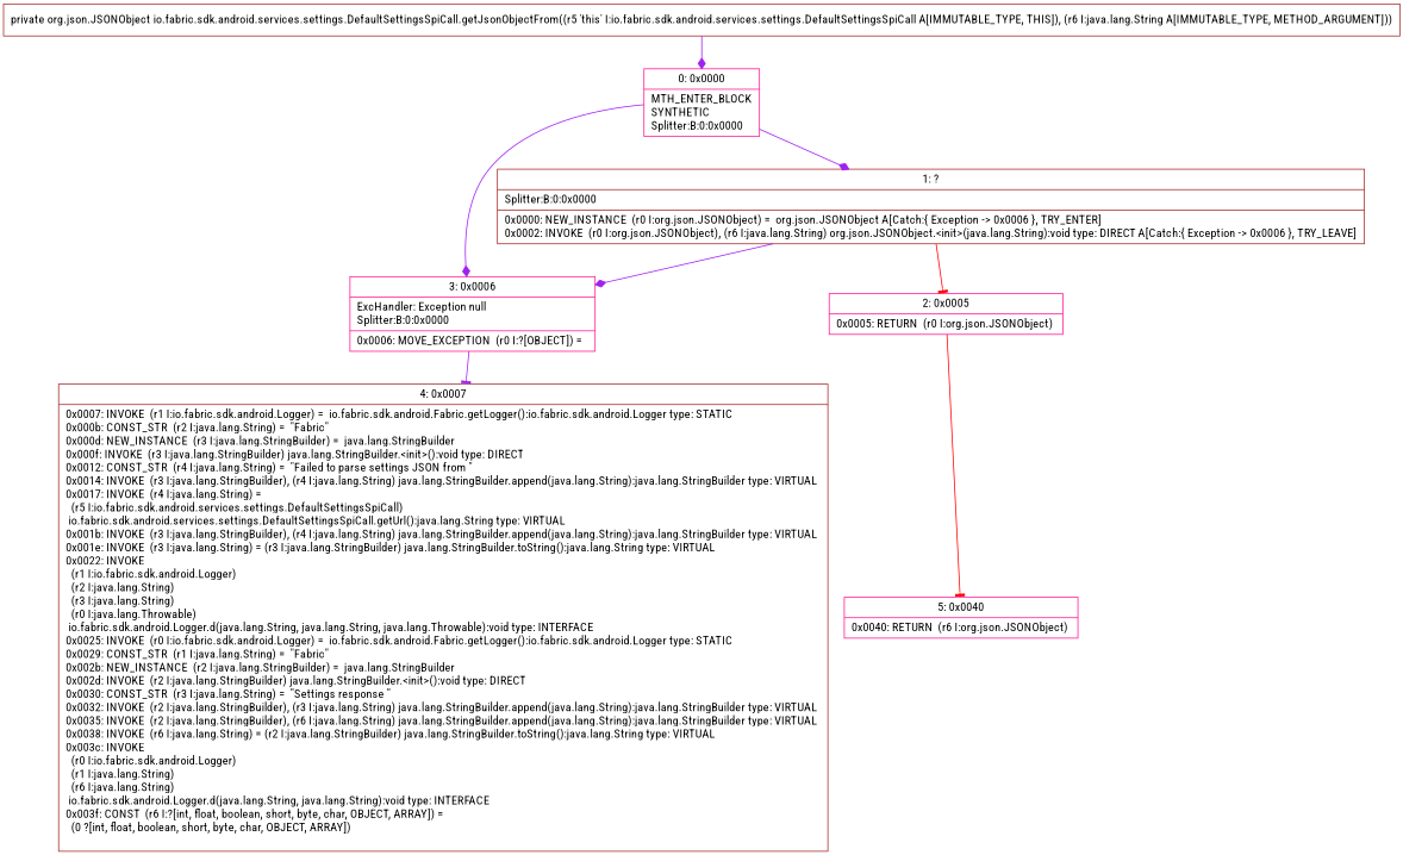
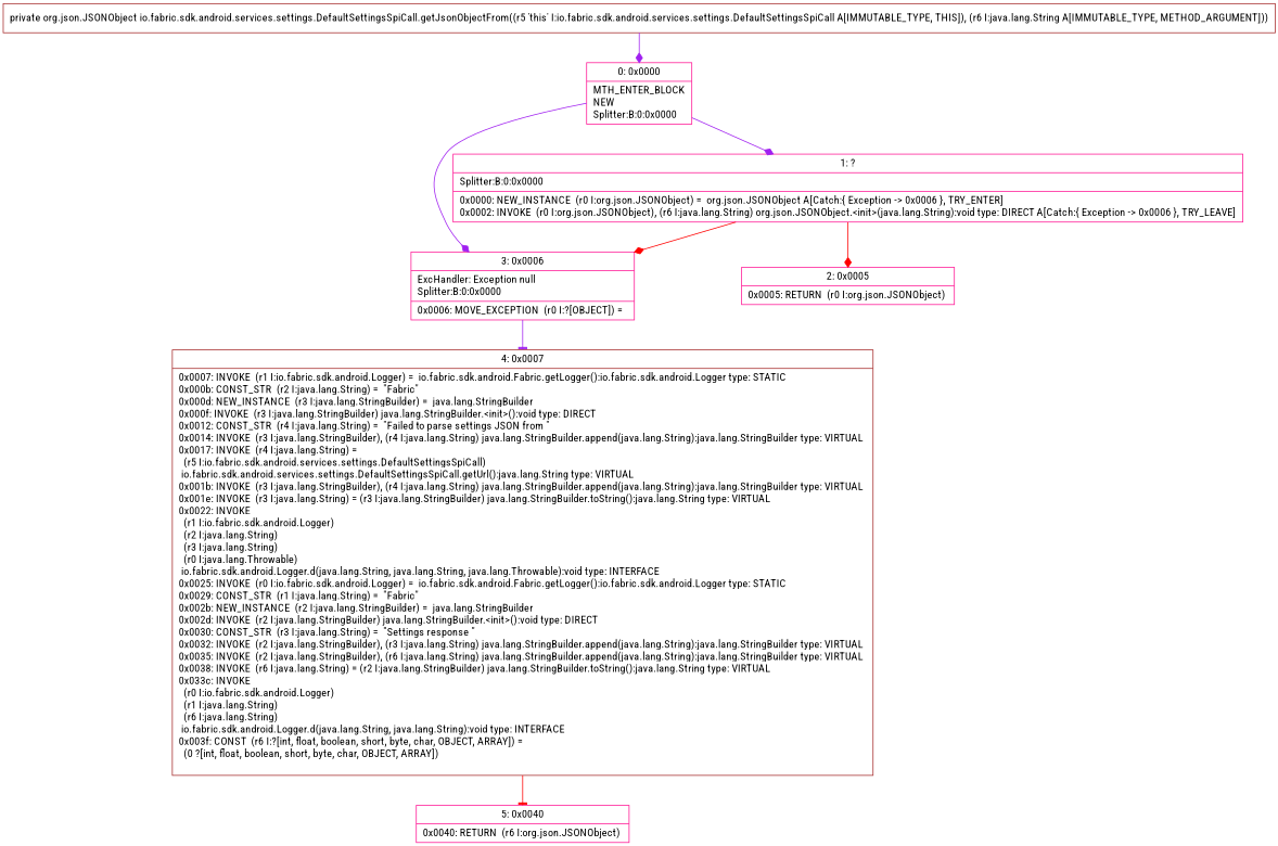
  digraph {
    fontname="Roboto Condensed"
    node [color=deeppink fontname="Roboto Condensed" shape=record]
    edge [arrowhead=diamond color=purple fontname="Roboto Condensed"]
-   n1 [label="{0\:\ 0x0000|MTH_ENTER_BLOCK\lSYNTHETIC\lSplitter:B:0:0x0000\l}"]
-   n2 [color=brown label="{1\:\ ?|Splitter:B:0:0x0000\l|0x0000: NEW_INSTANCE  (r0 I:org.json.JSONObject) =  org.json.JSONObject A[Catch:\{ Exception \-\> 0x0006 \}, TRY_ENTER]\l0x0002: INVOKE  (r0 I:org.json.JSONObject), (r6 I:java.lang.String) org.json.JSONObject.\<init\>(java.lang.String):void type: DIRECT A[Catch:\{ Exception \-\> 0x0006 \}, TRY_LEAVE]\l}"]
+   n1 [label="{0\:\ 0x0000|MTH_ENTER_BLOCK\lNEW\lSplitter:B:0:0x0000\l}"]
+   n2 [label="{1\:\ ?|Splitter:B:0:0x0000\l|0x0000: NEW_INSTANCE  (r0 I:org.json.JSONObject) =  org.json.JSONObject A[Catch:\{ Exception \-\> 0x0006 \}, TRY_ENTER]\l0x0002: INVOKE  (r0 I:org.json.JSONObject), (r6 I:java.lang.String) org.json.JSONObject.\<init\>(java.lang.String):void type: DIRECT A[Catch:\{ Exception \-\> 0x0006 \}, TRY_LEAVE]\l}"]
    n3 [label="{3\:\ 0x0006|ExcHandler: Exception null\lSplitter:B:0:0x0000\l|0x0006: MOVE_EXCEPTION  (r0 I:?[OBJECT]) =  \l}"]
    n4 [label="{2\:\ 0x0005|0x0005: RETURN  (r0 I:org.json.JSONObject) \l}"]
-   n5 [color=brown label="{4\:\ 0x0007|0x0007: INVOKE  (r1 I:io.fabric.sdk.android.Logger) =  io.fabric.sdk.android.Fabric.getLogger():io.fabric.sdk.android.Logger type: STATIC \l0x000b: CONST_STR  (r2 I:java.lang.String) =  \"Fabric\" \l0x000d: NEW_INSTANCE  (r3 I:java.lang.StringBuilder) =  java.lang.StringBuilder \l0x000f: INVOKE  (r3 I:java.lang.StringBuilder) java.lang.StringBuilder.\<init\>():void type: DIRECT \l0x0012: CONST_STR  (r4 I:java.lang.String) =  \"Failed to parse settings JSON from \" \l0x0014: INVOKE  (r3 I:java.lang.StringBuilder), (r4 I:java.lang.String) java.lang.StringBuilder.append(java.lang.String):java.lang.StringBuilder type: VIRTUAL \l0x0017: INVOKE  (r4 I:java.lang.String) = \l  (r5 I:io.fabric.sdk.android.services.settings.DefaultSettingsSpiCall)\l io.fabric.sdk.android.services.settings.DefaultSettingsSpiCall.getUrl():java.lang.String type: VIRTUAL \l0x001b: INVOKE  (r3 I:java.lang.StringBuilder), (r4 I:java.lang.String) java.lang.StringBuilder.append(java.lang.String):java.lang.StringBuilder type: VIRTUAL \l0x001e: INVOKE  (r3 I:java.lang.String) = (r3 I:java.lang.StringBuilder) java.lang.StringBuilder.toString():java.lang.String type: VIRTUAL \l0x0022: INVOKE  \l  (r1 I:io.fabric.sdk.android.Logger)\l  (r2 I:java.lang.String)\l  (r3 I:java.lang.String)\l  (r0 I:java.lang.Throwable)\l io.fabric.sdk.android.Logger.d(java.lang.String, java.lang.String, java.lang.Throwable):void type: INTERFACE \l0x0025: INVOKE  (r0 I:io.fabric.sdk.android.Logger) =  io.fabric.sdk.android.Fabric.getLogger():io.fabric.sdk.android.Logger type: STATIC \l0x0029: CONST_STR  (r1 I:java.lang.String) =  \"Fabric\" \l0x002b: NEW_INSTANCE  (r2 I:java.lang.StringBuilder) =  java.lang.StringBuilder \l0x002d: INVOKE  (r2 I:java.lang.StringBuilder) java.lang.StringBuilder.\<init\>():void type: DIRECT \l0x0030: CONST_STR  (r3 I:java.lang.String) =  \"Settings response \" \l0x0032: INVOKE  (r2 I:java.lang.StringBuilder), (r3 I:java.lang.String) java.lang.StringBuilder.append(java.lang.String):java.lang.StringBuilder type: VIRTUAL \l0x0035: INVOKE  (r2 I:java.lang.StringBuilder), (r6 I:java.lang.String) java.lang.StringBuilder.append(java.lang.String):java.lang.StringBuilder type: VIRTUAL \l0x0038: INVOKE  (r6 I:java.lang.String) = (r2 I:java.lang.StringBuilder) java.lang.StringBuilder.toString():java.lang.String type: VIRTUAL \l0x003c: INVOKE  \l  (r0 I:io.fabric.sdk.android.Logger)\l  (r1 I:java.lang.String)\l  (r6 I:java.lang.String)\l io.fabric.sdk.android.Logger.d(java.lang.String, java.lang.String):void type: INTERFACE \l0x003f: CONST  (r6 I:?[int, float, boolean, short, byte, char, OBJECT, ARRAY]) = \l  (0 ?[int, float, boolean, short, byte, char, OBJECT, ARRAY])\l \l}"]
+   n5 [color=brown label="{4\:\ 0x0007|0x0007: INVOKE  (r1 I:io.fabric.sdk.android.Logger) =  io.fabric.sdk.android.Fabric.getLogger():io.fabric.sdk.android.Logger type: STATIC \l0x000b: CONST_STR  (r2 I:java.lang.String) =  \"Fabric\" \l0x000d: NEW_INSTANCE  (r3 I:java.lang.StringBuilder) =  java.lang.StringBuilder \l0x000f: INVOKE  (r3 I:java.lang.StringBuilder) java.lang.StringBuilder.\<init\>():void type: DIRECT \l0x0012: CONST_STR  (r4 I:java.lang.String) =  \"Failed to parse settings JSON from \" \l0x0014: INVOKE  (r3 I:java.lang.StringBuilder), (r4 I:java.lang.String) java.lang.StringBuilder.append(java.lang.String):java.lang.StringBuilder type: VIRTUAL \l0x0017: INVOKE  (r4 I:java.lang.String) = \l  (r5 I:io.fabric.sdk.android.services.settings.DefaultSettingsSpiCall)\l io.fabric.sdk.android.services.settings.DefaultSettingsSpiCall.getUrl():java.lang.String type: VIRTUAL \l0x001b: INVOKE  (r3 I:java.lang.StringBuilder), (r4 I:java.lang.String) java.lang.StringBuilder.append(java.lang.String):java.lang.StringBuilder type: VIRTUAL \l0x001e: INVOKE  (r3 I:java.lang.String) = (r3 I:java.lang.StringBuilder) java.lang.StringBuilder.toString():java.lang.String type: VIRTUAL \l0x0022: INVOKE  \l  (r1 I:io.fabric.sdk.android.Logger)\l  (r2 I:java.lang.String)\l  (r3 I:java.lang.String)\l  (r0 I:java.lang.Throwable)\l io.fabric.sdk.android.Logger.d(java.lang.String, java.lang.String, java.lang.Throwable):void type: INTERFACE \l0x0025: INVOKE  (r0 I:io.fabric.sdk.android.Logger) =  io.fabric.sdk.android.Fabric.getLogger():io.fabric.sdk.android.Logger type: STATIC \l0x0029: CONST_STR  (r1 I:java.lang.String) =  \"Fabric\" \l0x002b: NEW_INSTANCE  (r2 I:java.lang.StringBuilder) =  java.lang.StringBuilder \l0x002d: INVOKE  (r2 I:java.lang.StringBuilder) java.lang.StringBuilder.\<init\>():void type: DIRECT \l0x0030: CONST_STR  (r3 I:java.lang.String) =  \"Settings response \" \l0x0032: INVOKE  (r2 I:java.lang.StringBuilder), (r3 I:java.lang.String) java.lang.StringBuilder.append(java.lang.String):java.lang.StringBuilder type: VIRTUAL \l0x0035: INVOKE  (r2 I:java.lang.StringBuilder), (r6 I:java.lang.String) java.lang.StringBuilder.append(java.lang.String):java.lang.StringBuilder type: VIRTUAL \l0x0038: INVOKE  (r6 I:java.lang.String) = (r2 I:java.lang.StringBuilder) java.lang.StringBuilder.toString():java.lang.String type: VIRTUAL \l0x033c: INVOKE  \l  (r0 I:io.fabric.sdk.android.Logger)\l  (r1 I:java.lang.String)\l  (r6 I:java.lang.String)\l io.fabric.sdk.android.Logger.d(java.lang.String, java.lang.String):void type: INTERFACE \l0x003f: CONST  (r6 I:?[int, float, boolean, short, byte, char, OBJECT, ARRAY]) = \l  (0 ?[int, float, boolean, short, byte, char, OBJECT, ARRAY])\l \l}"]
    n6 [label="{5\:\ 0x0040|0x0040: RETURN  (r6 I:org.json.JSONObject) \l}"]
    n7 [color=brown label="{private org.json.JSONObject io.fabric.sdk.android.services.settings.DefaultSettingsSpiCall.getJsonObjectFrom((r5 'this' I:io.fabric.sdk.android.services.settings.DefaultSettingsSpiCall A[IMMUTABLE_TYPE, THIS]), (r6 I:java.lang.String A[IMMUTABLE_TYPE, METHOD_ARGUMENT])) }"]
    n1 -> n2
    n1 -> n3
-   n2 -> n3
-   n2 -> n4 [arrowhead=tee color=red]
+   n2 -> n3 [color=red]
+   n2 -> n4 [color=red]
    n3 -> n5 [arrowhead=tee]
-   n4 -> n6 [arrowhead=tee color=red]
+   n5 -> n6 [arrowhead=tee color=red]
    n7 -> n1
  }
